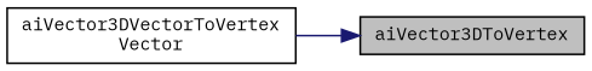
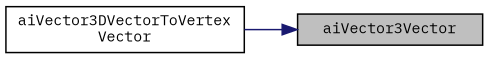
  digraph {
    rankdir=RL
    fontname="IBM Plex Mono"
    node [color=black fontname="IBM Plex Mono" fontsize=10 shape=record style=filled]
-   n1 [fillcolor=grey75 fontcolor=black height=0.2 label=aiVector3DToVertex width=0.4]
+   n1 [fillcolor=grey75 fontcolor=black height=0.2 label=aiVector3Vector width=0.4]
    n2 [fillcolor=white height=0.2 label="aiVector3DVectorToVertex\lVector" width=0.4]
    n1 -> n2 [color=midnightblue dir=back fontname="IBM Plex Mono" fontsize=10 labelfontname=Helvetica labelfontsize=10 style=solid]
  }
